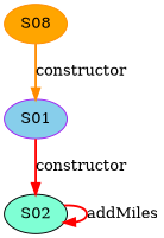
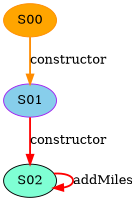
  digraph {
    node [style=filled]
    edge [color=red style=bold]
-   S00 [color=darkorange fillcolor=orange label=S08]
+   S00 [color=darkorange fillcolor=orange]
    S01 [color=purple fillcolor=skyblue]
    S02 [color=black fillcolor=aquamarine]
    S00 -> S01 [color=darkorange label=constructor]
    S01 -> S02 [label=constructor]
    S02 -> S02 [label=addMiles]
  }
